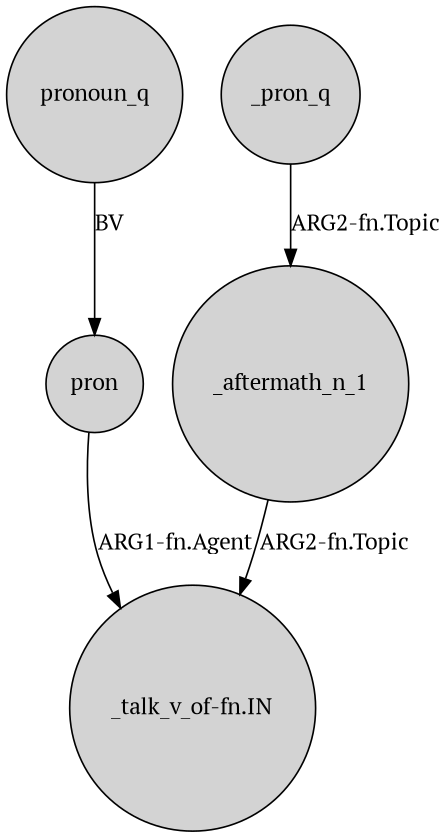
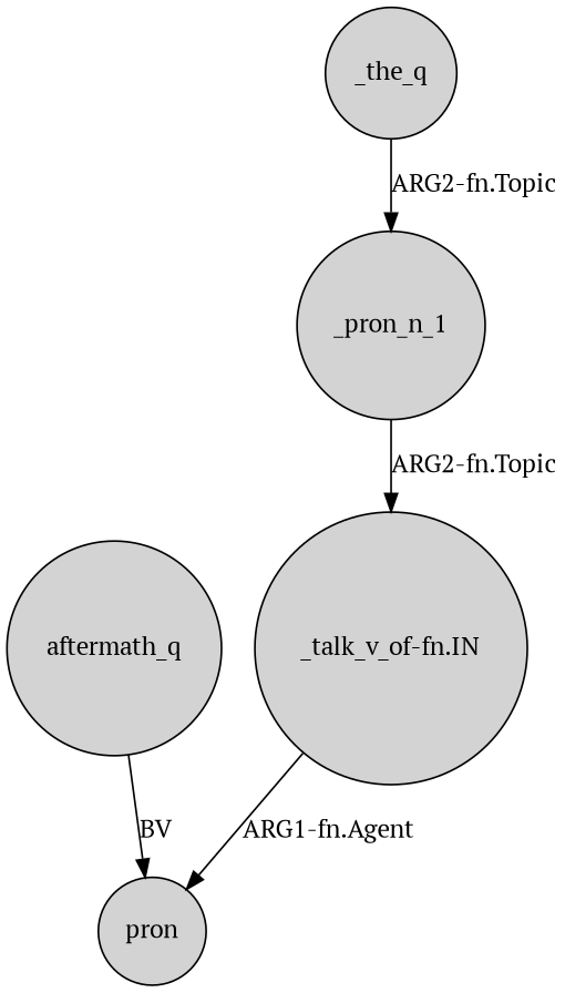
  digraph {
    fontname="PT Serif"
    node [fontname="PT Serif" shape=circle style=filled]
    edge [fontname="PT Serif"]
    "_talk_v_of-fn.IN"
    pron
-   _aftermath_n_1
-   _the_q [label=_pron_q]
-   pronoun_q
-   pron -> "_talk_v_of-fn.IN" [label="ARG1-fn.Agent"]
+   _aftermath_n_1 [label=_pron_n_1]
+   _the_q
+   pronoun_q [label=aftermath_q]
+   "_talk_v_of-fn.IN" -> pron [label="ARG1-fn.Agent"]
    _aftermath_n_1 -> "_talk_v_of-fn.IN" [label="ARG2-fn.Topic"]
    _the_q -> _aftermath_n_1 [label="ARG2-fn.Topic"]
    pronoun_q -> pron [label=BV]
  }
